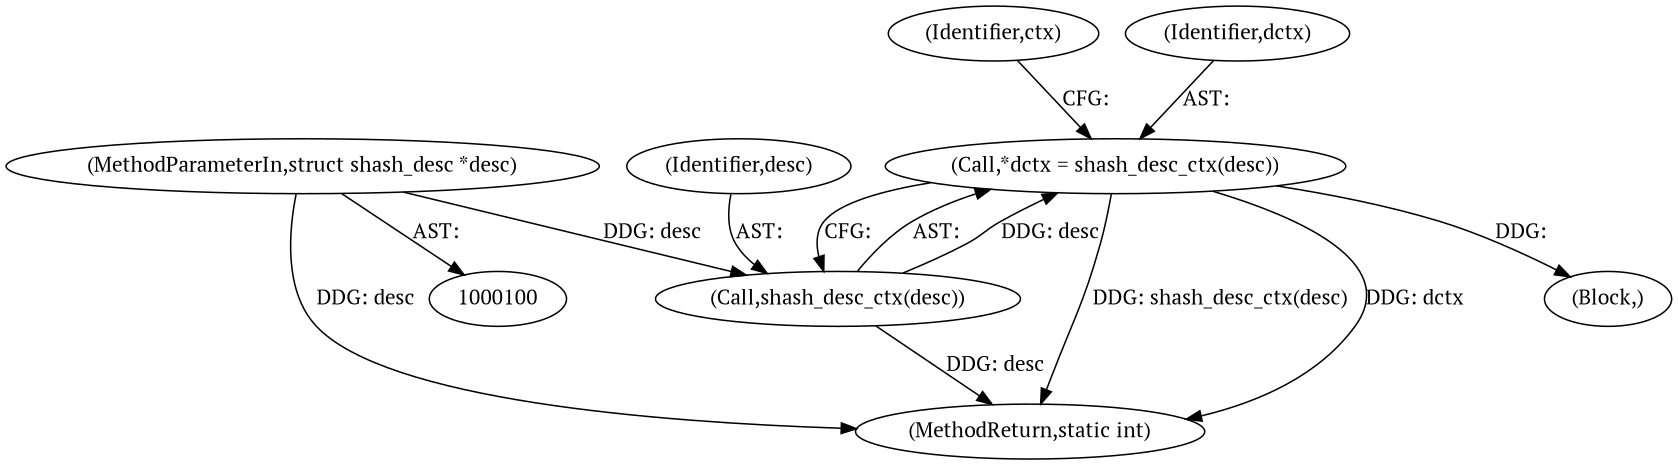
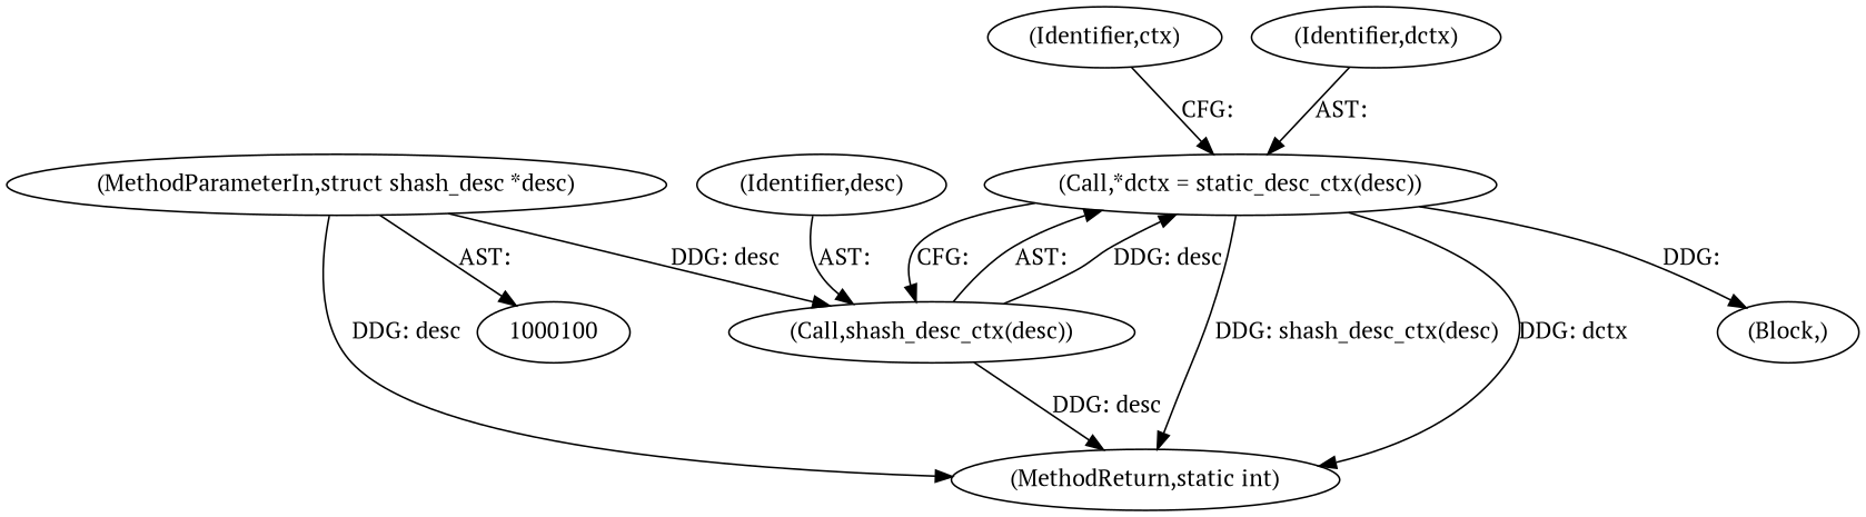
  digraph {
    fontname="PT Serif"
    node [fontname="PT Serif"]
    edge [fontname="PT Serif"]
-   n1 [label="(Call,*dctx = shash_desc_ctx(desc))"]
+   n1 [label="(Call,*dctx = static_desc_ctx(desc))"]
    n2 [label="(Call,shash_desc_ctx(desc))"]
    n3 [label="(MethodReturn,static int)"]
    n4 [label="(Block,)"]
    n5 [label="(Identifier,desc)"]
    n6 [label="(MethodParameterIn,struct shash_desc *desc)"]
    1000100
    n8 [label="(Identifier,ctx)"]
    n9 [label="(Identifier,dctx)"]
    n1 -> n2 [label="CFG: "]
    n1 -> n3 [label="DDG: shash_desc_ctx(desc)"]
    n1 -> n3 [label="DDG: dctx"]
    n1 -> n4 [label="DDG: "]
    n2 -> n1 [label="AST: "]
    n2 -> n1 [label="DDG: desc"]
    n2 -> n3 [label="DDG: desc"]
    n5 -> n2 [label="AST: "]
    n6 -> n2 [label="DDG: desc"]
    n6 -> n3 [label="DDG: desc"]
    n6 -> 1000100 [label="AST: "]
    n8 -> n1 [label="CFG: "]
    n9 -> n1 [label="AST: "]
  }
